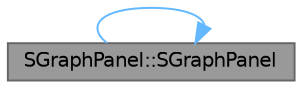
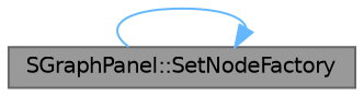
  digraph {
    rankdir=LR
-   n1 [color=gray40 fillcolor=grey60 fontcolor=black fontname=Helvetica fontsize=10 height=0.2 label="SGraphPanel::SGraphPanel" shape=box style=filled width=0.4]
+   n1 [color=gray40 fillcolor=grey60 fontcolor=black fontname=Helvetica fontsize=10 height=0.2 label="SGraphPanel::SetNodeFactory" shape=box style=filled width=0.4]
    n1 -> n1 [color=steelblue1 fontname=Helvetica fontsize=10 labelfontname=Helvetica labelfontsize=10 style=solid]
  }
